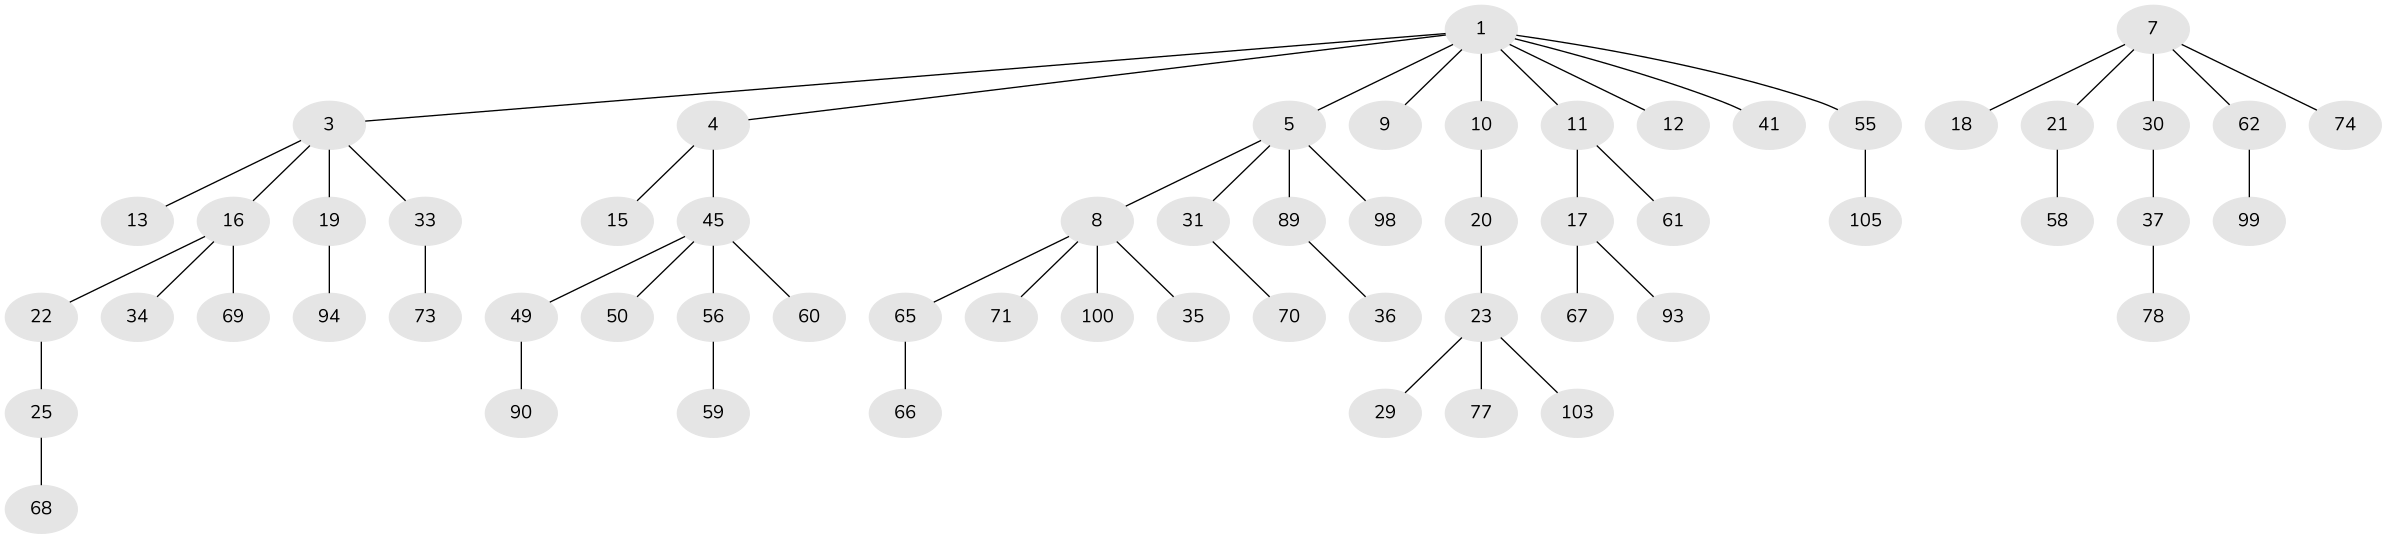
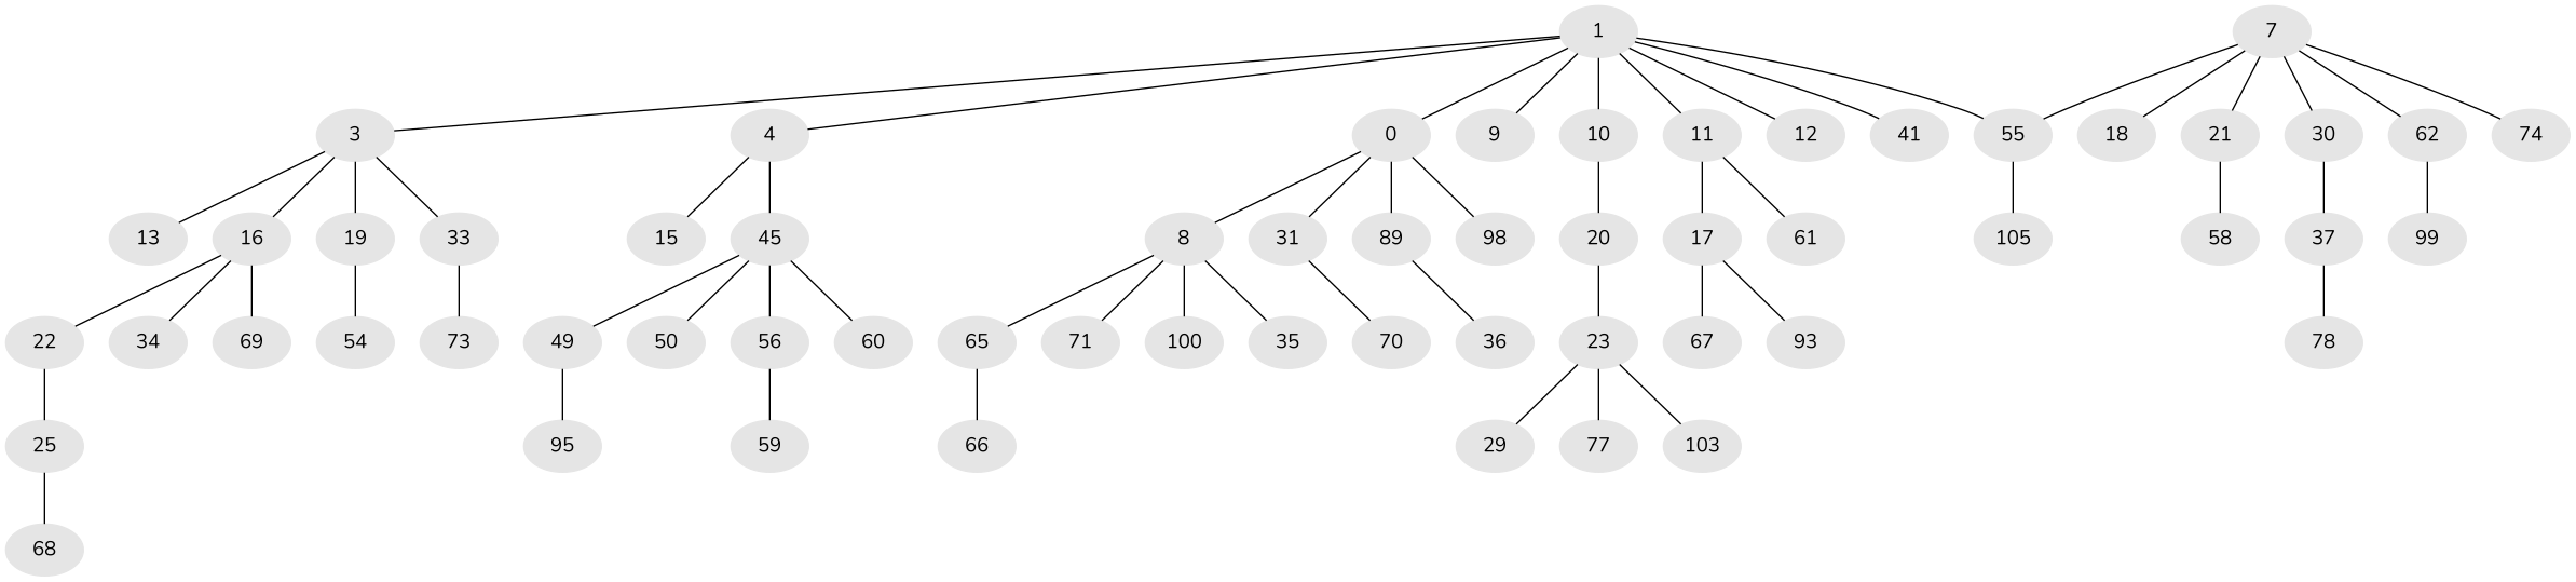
  graph {
    fontname=Nunito
    node [color=gray90 fontname=Nunito style=filled]
    edge [fontname=Nunito]
    1 [super="+2"]
    3 [super="+86"]
    4 [super="+96"]
-   5 [super="+6+40"]
+   5 [super="+6+40" label=0]
    9
    10 [super="+28"]
    11
    12
    41
    55
    13 [super="+90+118"]
    16 [super="+51+39+114"]
    19 [super="+32"]
    33 [super="+63"]
    15 [super="+92+120+87"]
    45
    8 [super="+72+24"]
    31
    89
    98
    7 [super="+27+91+14"]
    18
    21 [super="+54"]
    30
    62
    74 [super="+82"]
    20 [super="+42+48"]
    17 [super="+43"]
    61 [super="+104"]
    22
    34 [super="+88"]
    69 [super="+115"]
-   94
+   94 [label=54]
    73 [super="+83"]
    49
    50 [super="+53"]
    56
    60
    65
    71 [super="+102"]
    100
    35 [super="+101"]
    70
    36 [super="+109+117"]
    58
    37 [super="+75"]
    105
    99
    66
    23 [super="+79"]
    67
    93 [super="+107"]
    25 [super="+26"]
    29 [super="+38"]
    77
    103
    68
    78
-   95 [label=90]
+   95
    59
    1 -- 3
    1 -- 4
    1 -- 5
    1 -- 9
    1 -- 10
    1 -- 11
    1 -- 12
    1 -- 41
    1 -- 55
    3 -- 13
    3 -- 16
    3 -- 19
    3 -- 33
    4 -- 15
    4 -- 45
    5 -- 8
    5 -- 31
    5 -- 89
    5 -- 98
    10 -- 20
    11 -- 17
    11 -- 61
    55 -- 105
    16 -- 22
    16 -- 34
    16 -- 69
    19 -- 94
    33 -- 73
    45 -- 49
    45 -- 50
    45 -- 56
    45 -- 60
    8 -- 65
    8 -- 71
    8 -- 100
    8 -- 35
    31 -- 70
    89 -- 36
+   7 -- 55
    7 -- 18
    7 -- 21
    7 -- 30
    7 -- 62
    7 -- 74
    21 -- 58
    30 -- 37
    62 -- 99
    20 -- 23
    17 -- 67
    17 -- 93
    22 -- 25
    49 -- 95
    56 -- 59
    65 -- 66
    37 -- 78
    23 -- 29
    23 -- 77
    23 -- 103
    25 -- 68
  }
